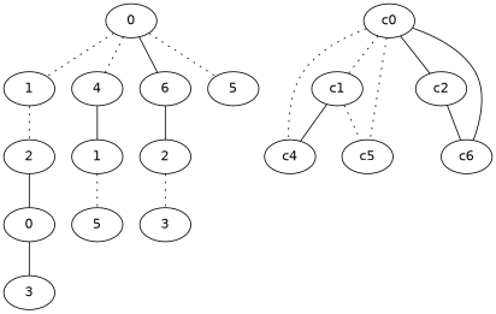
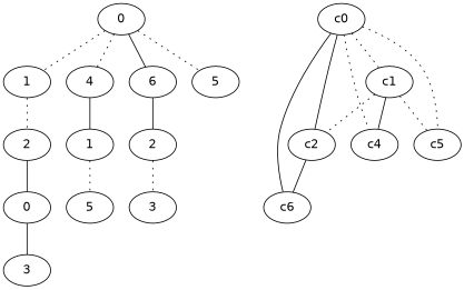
  graph {
    fontname="DejaVu Sans"
    node [fontname="DejaVu Sans"]
    edge [fontname="DejaVu Sans" style=dotted]
    n1 [label=0]
    n2 [label=1]
    n3 [label=4]
    n4 [label=6]
    n5 [label=5]
    n6 [label=2]
    n7 [label=1]
    n8 [label=2]
    n9 [label=0]
    n10 [label=3]
    n11 [label=5]
    n12 [label=3]
    c0
    c1
    c2
    c4
    c5
    c6
    n1 -- n2
    n1 -- n3
    n1 -- n4 [style=""]
    n1 -- n5
    n2 -- n6
    n3 -- n7 [style=""]
    n4 -- n8 [style=""]
    n6 -- n9 [style=""]
    n7 -- n11
    n8 -- n12
    n9 -- n10 [style=""]
    c0 -- c1
    c0 -- c2 [style=""]
    c0 -- c4
    c0 -- c5
    c0 -- c6 [style=""]
+   c1 -- c2
    c1 -- c4 [style=""]
    c1 -- c5
    c2 -- c6 [style=""]
  }
